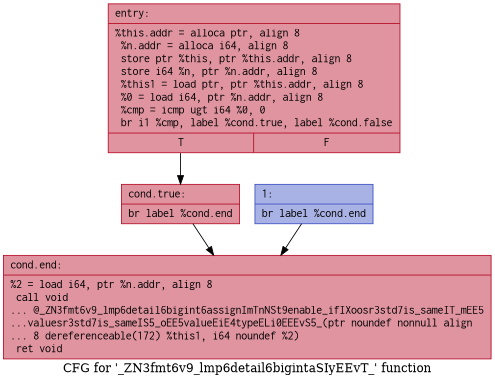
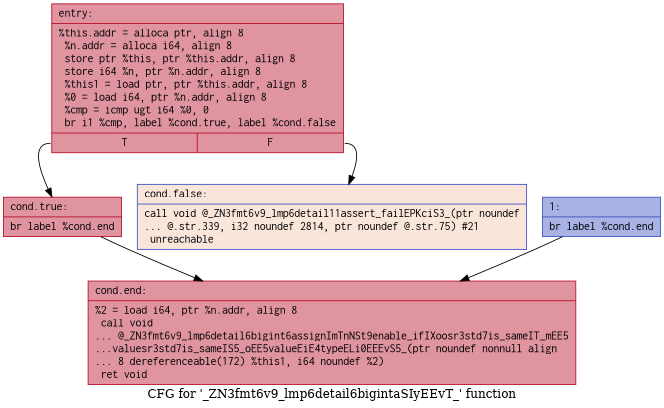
  digraph {
    label="CFG for '_ZN3fmt6v9_lmp6detail6bigintaSIyEEvT_' function"
    node [color="#b70d28ff" fillcolor="#b70d2870" fontname=Courier shape=record style=filled]
    n1 [label="{entry:\l|  %this.addr = alloca ptr, align 8\l  %n.addr = alloca i64, align 8\l  store ptr %this, ptr %this.addr, align 8\l  store i64 %n, ptr %n.addr, align 8\l  %this1 = load ptr, ptr %this.addr, align 8\l  %0 = load i64, ptr %n.addr, align 8\l  %cmp = icmp ugt i64 %0, 0\l  br i1 %cmp, label %cond.true, label %cond.false\l|{<s0>T|<s1>F}}"]
    n2 [label="{cond.true:\l|  br label %cond.end\l}"]
+   n3 [color="#3d50c3ff" fillcolor="#f4c5ad70" label="{cond.false:\l|  call void @_ZN3fmt6v9_lmp6detail11assert_failEPKciS3_(ptr noundef\l... @.str.339, i32 noundef 2814, ptr noundef @.str.75) #21\l  unreachable\l}"]
    n4 [label="{cond.end:\l|  %2 = load i64, ptr %n.addr, align 8\l  call void\l... @_ZN3fmt6v9_lmp6detail6bigint6assignImTnNSt9enable_ifIXoosr3std7is_sameIT_mEE5\l...valuesr3std7is_sameIS5_oEE5valueEiE4typeELi0EEEvS5_(ptr noundef nonnull align\l... 8 dereferenceable(172) %this1, i64 noundef %2)\l  ret void\l}"]
    n5 [color="#3d50c3ff" fillcolor="#3d50c370" label="{1:\l|  br label %cond.end\l}"]
    n1 -> n2 [tailport=s0]
+   n1 -> n3 [tailport=s1]
    n2 -> n4
    n5 -> n4
  }
